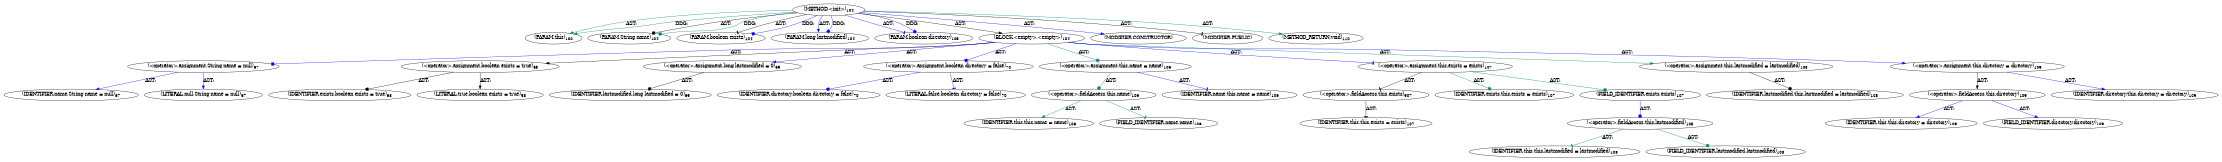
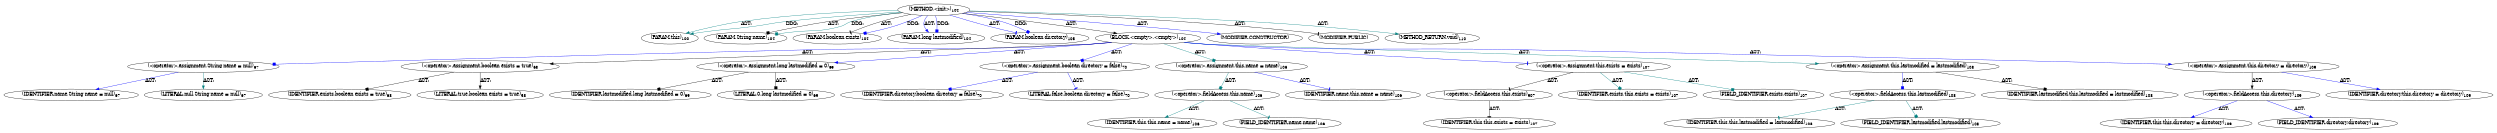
  digraph {
    edge [arrowhead=normal color=blue]
    n1 [label=<(METHOD,&lt;init&gt;)<SUB>104</SUB>>]
    n2 [label=<(PARAM,this)<SUB>100</SUB>>]
    n3 [label=<(PARAM,String name)<SUB>104</SUB>>]
    n4 [label=<(PARAM,boolean exists)<SUB>104</SUB>>]
    n5 [label=<(PARAM,long lastmodified)<SUB>104</SUB>>]
    n6 [label=<(PARAM,boolean directory)<SUB>105</SUB>>]
    n7 [label=<(BLOCK,&lt;empty&gt;,&lt;empty&gt;)<SUB>104</SUB>>]
    n8 [label=<(MODIFIER,CONSTRUCTOR)>]
    n9 [label=<(MODIFIER,PUBLIC)>]
    n10 [label=<(METHOD_RETURN,void)<SUB>110</SUB>>]
    n11 [label=<(&lt;operator&gt;.assignment,String name = null)<SUB>67</SUB>>]
    n12 [label=<(&lt;operator&gt;.assignment,boolean exists = true)<SUB>68</SUB>>]
    n13 [label=<(&lt;operator&gt;.assignment,long lastmodified = 0)<SUB>69</SUB>>]
    n14 [label=<(&lt;operator&gt;.assignment,boolean directory = false)<SUB>70</SUB>>]
    n15 [label=<(&lt;operator&gt;.assignment,this.name = name)<SUB>106</SUB>>]
    n16 [label=<(&lt;operator&gt;.assignment,this.exists = exists)<SUB>107</SUB>>]
    n17 [label=<(&lt;operator&gt;.assignment,this.lastmodified = lastmodified)<SUB>108</SUB>>]
    n18 [label=<(&lt;operator&gt;.assignment,this.directory = directory)<SUB>109</SUB>>]
    n19 [label=<(IDENTIFIER,name,String name = null)<SUB>67</SUB>>]
    n20 [label=<(LITERAL,null,String name = null)<SUB>67</SUB>>]
    n21 [label=<(IDENTIFIER,exists,boolean exists = true)<SUB>68</SUB>>]
    n22 [label=<(LITERAL,true,boolean exists = true)<SUB>58</SUB>>]
    n23 [label=<(IDENTIFIER,lastmodified,long lastmodified = 0)<SUB>69</SUB>>]
+   n24 [label=<(LITERAL,0,long lastmodified = 0)<SUB>69</SUB>>]
    n25 [label=<(IDENTIFIER,directory,boolean directory = false)<SUB>70</SUB>>]
    n26 [label=<(LITERAL,false,boolean directory = false)<SUB>70</SUB>>]
    n27 [label=<(&lt;operator&gt;.fieldAccess,this.name)<SUB>106</SUB>>]
    n28 [label=<(IDENTIFIER,name,this.name = name)<SUB>106</SUB>>]
    n29 [label=<(&lt;operator&gt;.fieldAccess,this.exists)<SUB>907</SUB>>]
    n30 [label=<(IDENTIFIER,exists,this.exists = exists)<SUB>107</SUB>>]
    n31 [label=<(FIELD_IDENTIFIER,exists,exists)<SUB>107</SUB>>]
    n32 [label=<(&lt;operator&gt;.fieldAccess,this.lastmodified)<SUB>108</SUB>>]
    n33 [label=<(IDENTIFIER,lastmodified,this.lastmodified = lastmodified)<SUB>108</SUB>>]
    n34 [label=<(&lt;operator&gt;.fieldAccess,this.directory)<SUB>109</SUB>>]
    n35 [label=<(IDENTIFIER,directory,this.directory = directory)<SUB>109</SUB>>]
    n36 [label=<(IDENTIFIER,this,this.name = name)<SUB>106</SUB>>]
    n37 [label=<(FIELD_IDENTIFIER,name,name)<SUB>106</SUB>>]
    n38 [label=<(IDENTIFIER,this,this.exists = exists)<SUB>107</SUB>>]
    n39 [label=<(IDENTIFIER,this,this.lastmodified = lastmodified)<SUB>108</SUB>>]
    n40 [label=<(FIELD_IDENTIFIER,lastmodified,lastmodified)<SUB>108</SUB>>]
    n41 [label=<(IDENTIFIER,this,this.directory = directory)<SUB>109</SUB>>]
    n42 [label=<(FIELD_IDENTIFIER,directory,directory)<SUB>109</SUB>>]
    n1 -> n2 [color=teal label="AST: "]
    n1 -> n2 [color=teal label="DDG: "]
    n1 -> n3 [arrowhead=box color=black label="AST: "]
    n1 -> n3 [arrowhead=box color=teal label="DDG: "]
    n1 -> n4 [arrowhead=tee color=black label="AST: "]
    n1 -> n4 [arrowhead=box label="DDG: "]
    n1 -> n5 [label="AST: "]
    n1 -> n5 [arrowhead=box label="DDG: "]
    n1 -> n6 [arrowhead=tee label="AST: "]
    n1 -> n6 [arrowhead=box label="DDG: "]
    n1 -> n7 [color=black label="AST: "]
    n1 -> n8 [label="AST: "]
    n1 -> n9 [arrowhead=tee color=black label="AST: "]
    n1 -> n10 [color=teal label="AST: "]
    n7 -> n11 [arrowhead=box label="AST: "]
    n7 -> n12 [color=black label="AST: "]
    n7 -> n13 [label="AST: "]
    n7 -> n14 [arrowhead=box label="AST: "]
    n7 -> n15 [arrowhead=box color=teal label="AST: "]
    n7 -> n16 [arrowhead=tee label="AST: "]
    n7 -> n17 [color=teal label="AST: "]
    n7 -> n18 [label="AST: "]
    n11 -> n19 [label="AST: "]
-   n11 -> n20 [label="AST: "]
+   n11 -> n20 [color=teal label="AST: "]
    n12 -> n21 [arrowhead=box color=black label="AST: "]
    n12 -> n22 [color=black label="AST: "]
    n13 -> n23 [arrowhead=box color=black label="AST: "]
+   n13 -> n24 [arrowhead=box color=black label="AST: "]
    n14 -> n25 [arrowhead=box label="AST: "]
    n14 -> n26 [arrowhead=tee label="AST: "]
    n15 -> n27 [arrowhead=box color=teal label="AST: "]
    n15 -> n28 [arrowhead=tee label="AST: "]
    n16 -> n29 [arrowhead=tee color=black label="AST: "]
    n16 -> n30 [arrowhead=box color=teal label="AST: "]
    n16 -> n31 [arrowhead=box color=teal label="AST: "]
-   n31 -> n32 [arrowhead=box label="AST: "]
+   n17 -> n32 [arrowhead=box label="AST: "]
    n17 -> n33 [arrowhead=box color=black label="AST: "]
    n18 -> n34 [color=black label="AST: "]
    n18 -> n35 [label="AST: "]
    n27 -> n36 [color=teal label="AST: "]
    n27 -> n37 [arrowhead=tee color=teal label="AST: "]
    n29 -> n38 [arrowhead=tee color=black label="AST: "]
    n32 -> n39 [arrowhead=tee color=teal label="AST: "]
    n32 -> n40 [arrowhead=box color=teal label="AST: "]
    n34 -> n41 [label="AST: "]
    n34 -> n42 [label="AST: "]
  }
